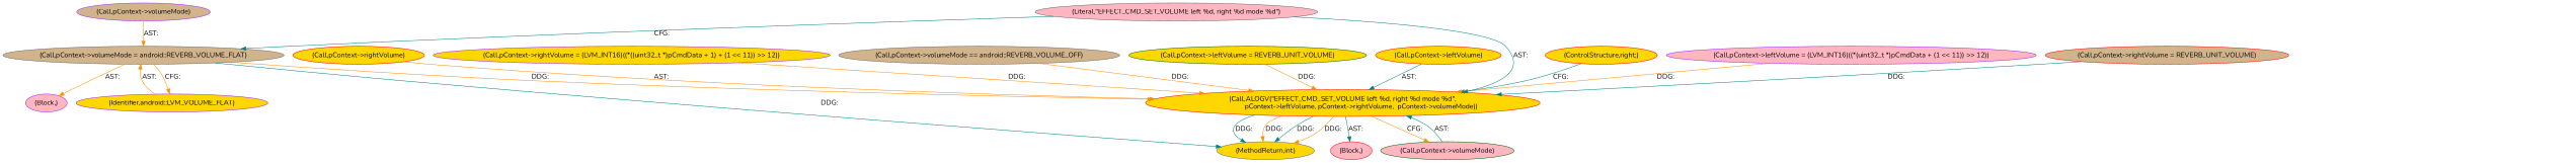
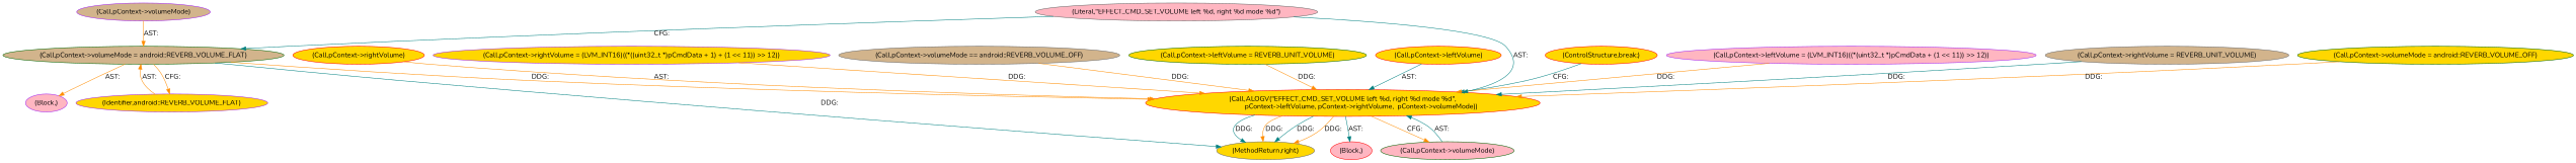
  digraph {
    fontname=Nunito
    node [color=red fillcolor=gold fontname=Nunito style=filled]
    edge [color=darkorange fontname=Nunito]
-   n1 [color=gray40 fillcolor=tan label="(Call,pContext->volumeMode = android::REVERB_VOLUME_FLAT)"]
+   n1 [color=darkgreen fillcolor=tan label="(Call,pContext->volumeMode = android::REVERB_VOLUME_FLAT)"]
    n2 [label="(Call,ALOGV(\"EFFECT_CMD_SET_VOLUME left %d, right %d mode %d\",\n                    pContext->leftVolume, pContext->rightVolume,  pContext->volumeMode))"]
    n3 [color=purple fillcolor=lightpink label="(Block,)"]
-   n4 [color=gray40 label="(MethodReturn,int)"]
-   n5 [color=purple label="(Identifier,android::LVM_VOLUME_FLAT)"]
+   n4 [color=gray40 label="(MethodReturn,right)"]
+   n5 [color=purple label="(Identifier,android::REVERB_VOLUME_FLAT)"]
    n6 [fillcolor=lightpink label="(Block,)"]
    n7 [color=darkgreen fillcolor=lightpink label="(Call,pContext->volumeMode)"]
    n8 [label="(Call,pContext->rightVolume)"]
    n9 [color=purple label="(Call,pContext->rightVolume = (LVM_INT16)((*((uint32_t *)pCmdData + 1) + (1 << 11)) >> 12))"]
    n10 [color=gray40 fillcolor=tan label="(Call,pContext->volumeMode == android::REVERB_VOLUME_OFF)"]
    n11 [color=darkgreen label="(Call,pContext->leftVolume = REVERB_UNIT_VOLUME)"]
-   n12 [label="(ControlStructure,right;)"]
+   n12 [label="(ControlStructure,break;)"]
    n13 [color=purple fillcolor=lightpink label="(Call,pContext->leftVolume = (LVM_INT16)((*(uint32_t *)pCmdData + (1 << 11)) >> 12))"]
    n14 [color=purple fillcolor=tan label="(Call,pContext->volumeMode)"]
-   n15 [fillcolor=tan label="(Call,pContext->rightVolume = REVERB_UNIT_VOLUME)"]
+   n15 [color=gray40 fillcolor=tan label="(Call,pContext->rightVolume = REVERB_UNIT_VOLUME)"]
+   n16 [color=darkgreen label="(Call,pContext->volumeMode = android::REVERB_VOLUME_OFF)"]
    n17 [color=gray40 fillcolor=lightpink label="(Literal,\"EFFECT_CMD_SET_VOLUME left %d, right %d mode %d\")"]
    n18 [label="(Call,pContext->leftVolume)"]
    n1 -> n2 [label="DDG: "]
    n1 -> n3 [label="AST: "]
    n1 -> n4 [color=teal label="DDG: "]
    n1 -> n5 [label="CFG: "]
    n2 -> n4 [color=teal label="DDG: "]
    n2 -> n4 [label="DDG: "]
    n2 -> n4 [color=teal label="DDG: "]
    n2 -> n4 [label="DDG: "]
    n2 -> n6 [color=teal label="AST: "]
    n2 -> n7 [label="CFG: "]
    n5 -> n1 [label="AST: "]
    n7 -> n2 [color=teal label="AST: "]
    n8 -> n2 [label="AST: "]
    n9 -> n2 [label="DDG: "]
    n10 -> n2 [label="DDG: "]
    n11 -> n2 [label="DDG: "]
    n12 -> n2 [color=teal label="CFG: "]
    n13 -> n2 [label="DDG: "]
    n14 -> n1 [label="AST: "]
    n15 -> n2 [color=teal label="DDG: "]
+   n16 -> n2 [label="DDG: "]
    n17 -> n1 [color=teal label="CFG: "]
    n17 -> n2 [color=teal label="AST: "]
    n18 -> n2 [color=teal label="AST: "]
  }
